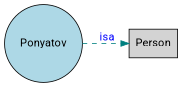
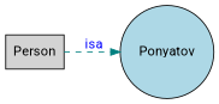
  digraph {
    rankdir=LR
    fontname=Roboto
    node [style=filled fontname=Roboto]
    n1 [fillcolor=lightblue label=Ponyatov shape=circle]
    n2 [fillcolor=lightgrey label=Person shape=box]
-   n1 -> n2 [color=teal fontcolor=blue label=" isa" style=dashed fontname=Roboto]
+   n2 -> n1 [color=teal fontcolor=blue label=" isa" style=dashed fontname=Roboto]
  }
